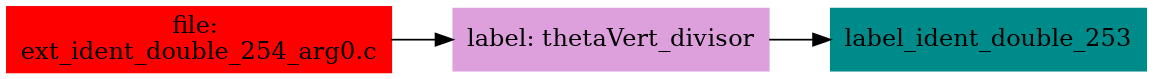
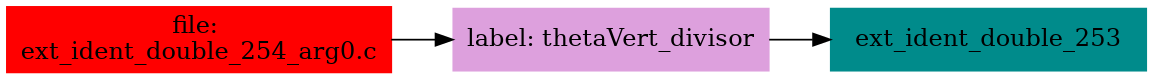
  digraph {
    rankdir=LR
    node [shape=box style=filled]
    n1 [color=red label="file: \next_ident_double_254_arg0.c"]
    n2 [color=plum label="label: thetaVert_divisor"]
-   n3 [color=cyan4 label=label_ident_double_253]
+   n3 [color=cyan4 label=ext_ident_double_253]
    n1 -> n2
    n2 -> n3
  }
